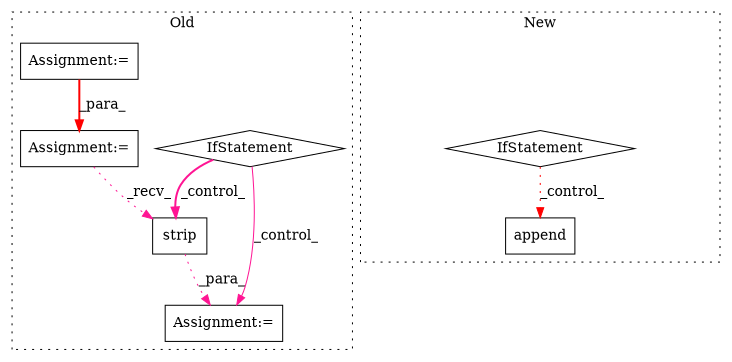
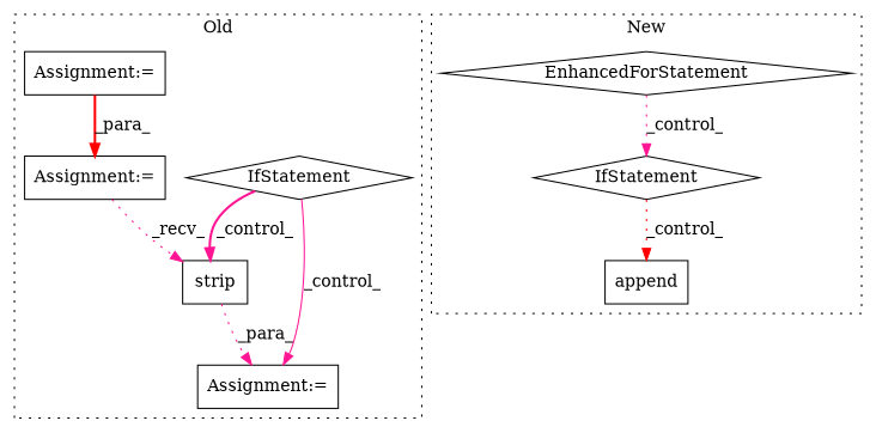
  digraph {
    node [a=7 l=1 shape=box]
    edge [color=deeppink style=dotted]
    n1 [a=32 l=7 label=strip s=2881]
    n2 [label="Assignment:=" s=2875]
    n3 [a=25 l="4,2" label=IfStatement s="2837,2853" shape=diamond]
    n4 [label="Assignment:=" s=2728]
    n5 [l="65,2" label="Assignment:=" s="2741,2821"]
    n6 [a=32 l="26,-5" label=append s="3150,3300"]
    n7 [a=25 l="4,2" label=IfStatement s="2758,2777" shape=diamond]
+   n8 [a=70 l="61,2" label=EnhancedForStatement s="2647,2744" shape=diamond]
    subgraph cluster_1 {
      label=Old
      style=dotted
      n1
      n2
      n3
      n4
      n5
    }
    subgraph cluster_2 {
      label=New
      style=dotted
      n6
      n7
+     n8
    }
    n1 -> n2 [label=_para_]
    n3 -> n1 [label=_control_ style=bold]
    n3 -> n2 [label=_control_ style=solid]
    n4 -> n5 [color=red label=_para_ style=bold]
    n5 -> n1 [label=_recv_]
    n7 -> n6 [color=red label=_control_]
+   n8 -> n7 [label=_control_]
  }
